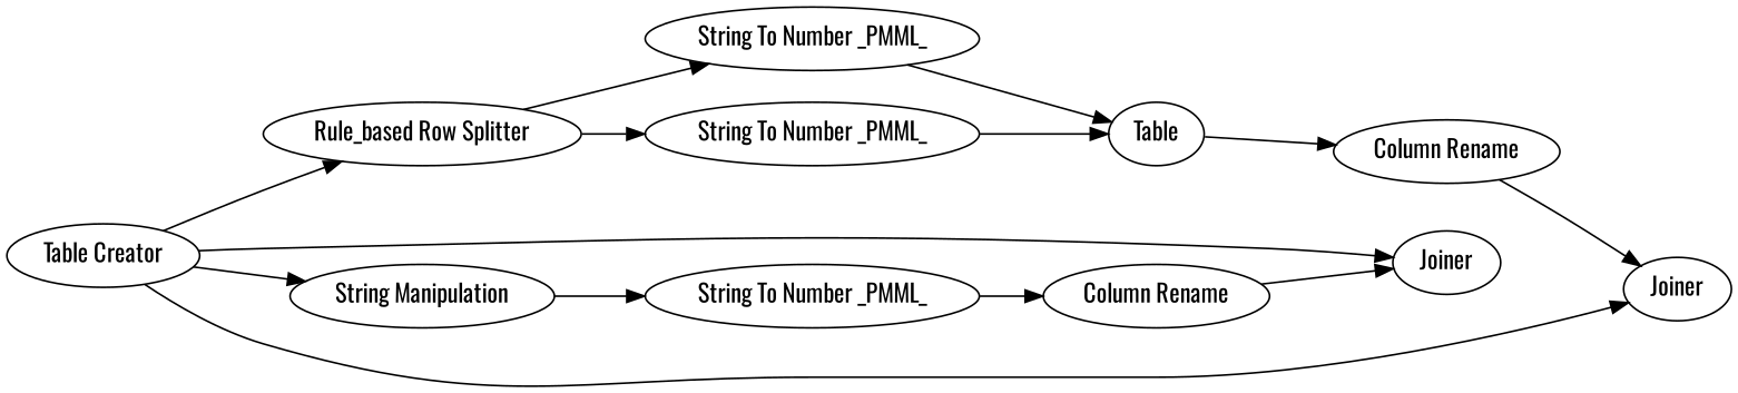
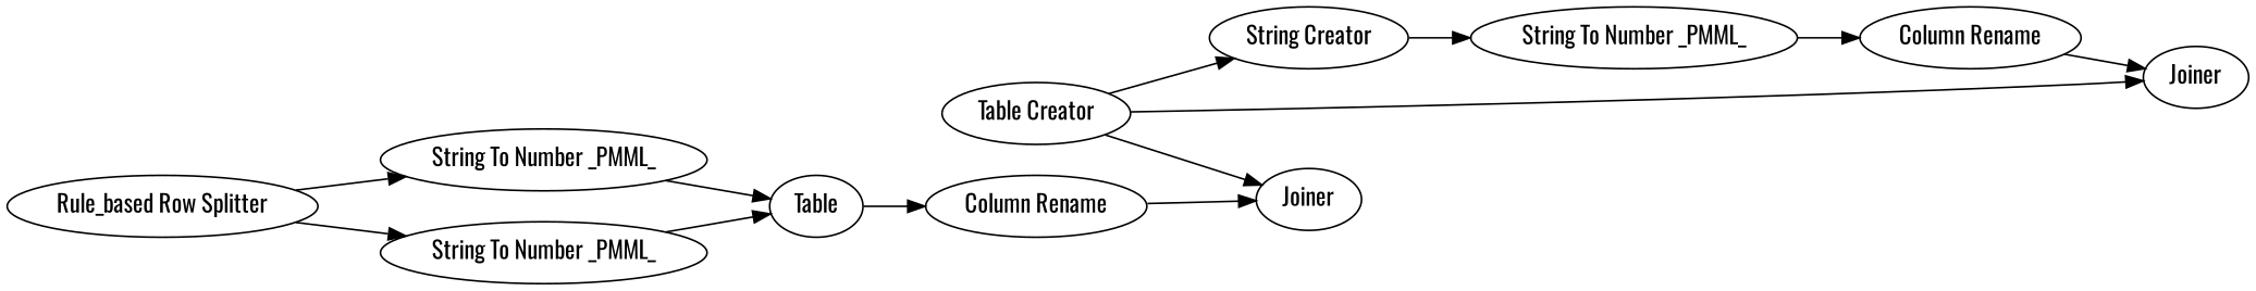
  digraph {
    fontname=Oswald
    rankdir=LR
    node [fontname=Oswald]
    edge [fontname=Oswald]
    n1 [label="Table Creator"]
-   n2 [label="String Manipulation"]
+   n2 [label="String Creator"]
    n3 [label=Joiner]
    n4 [label=Joiner]
    n5 [label="Rule_based Row Splitter"]
    n6 [label="String To Number _PMML_"]
    n7 [label="String To Number _PMML_"]
    n8 [label="String To Number _PMML_"]
    n9 [label="Column Rename"]
    n10 [label=Table]
    n11 [label="Column Rename"]
    n1 -> n2
    n1 -> n3
    n1 -> n4
-   n1 -> n5
    n2 -> n6
    n5 -> n7
    n5 -> n8
    n6 -> n9
    n7 -> n10
    n8 -> n10
    n9 -> n4
    n10 -> n11
    n11 -> n3
  }
